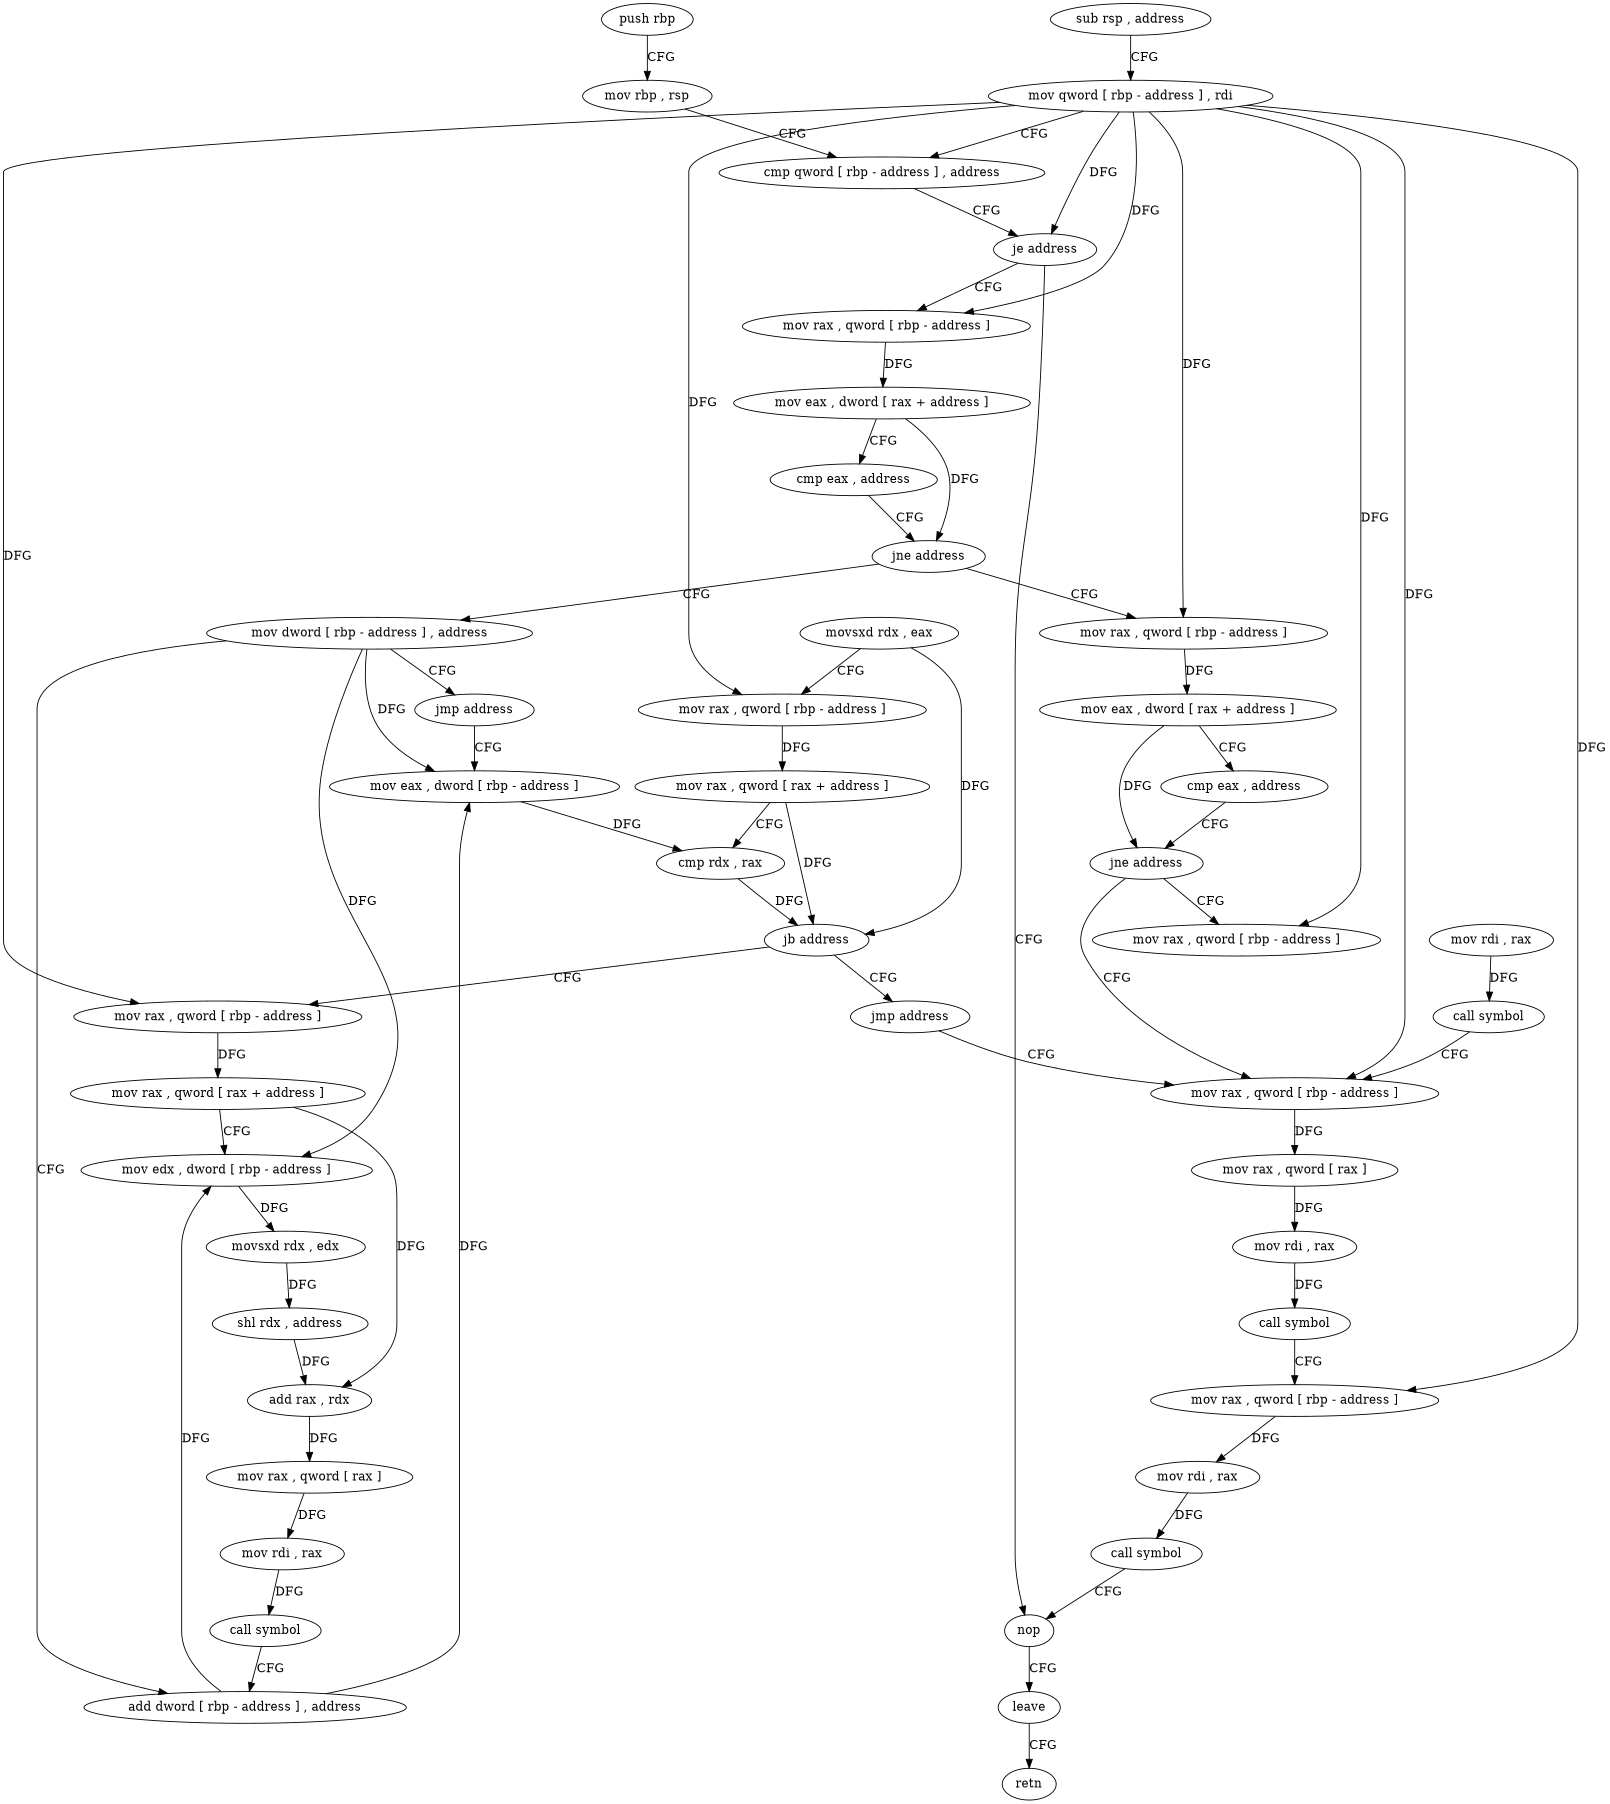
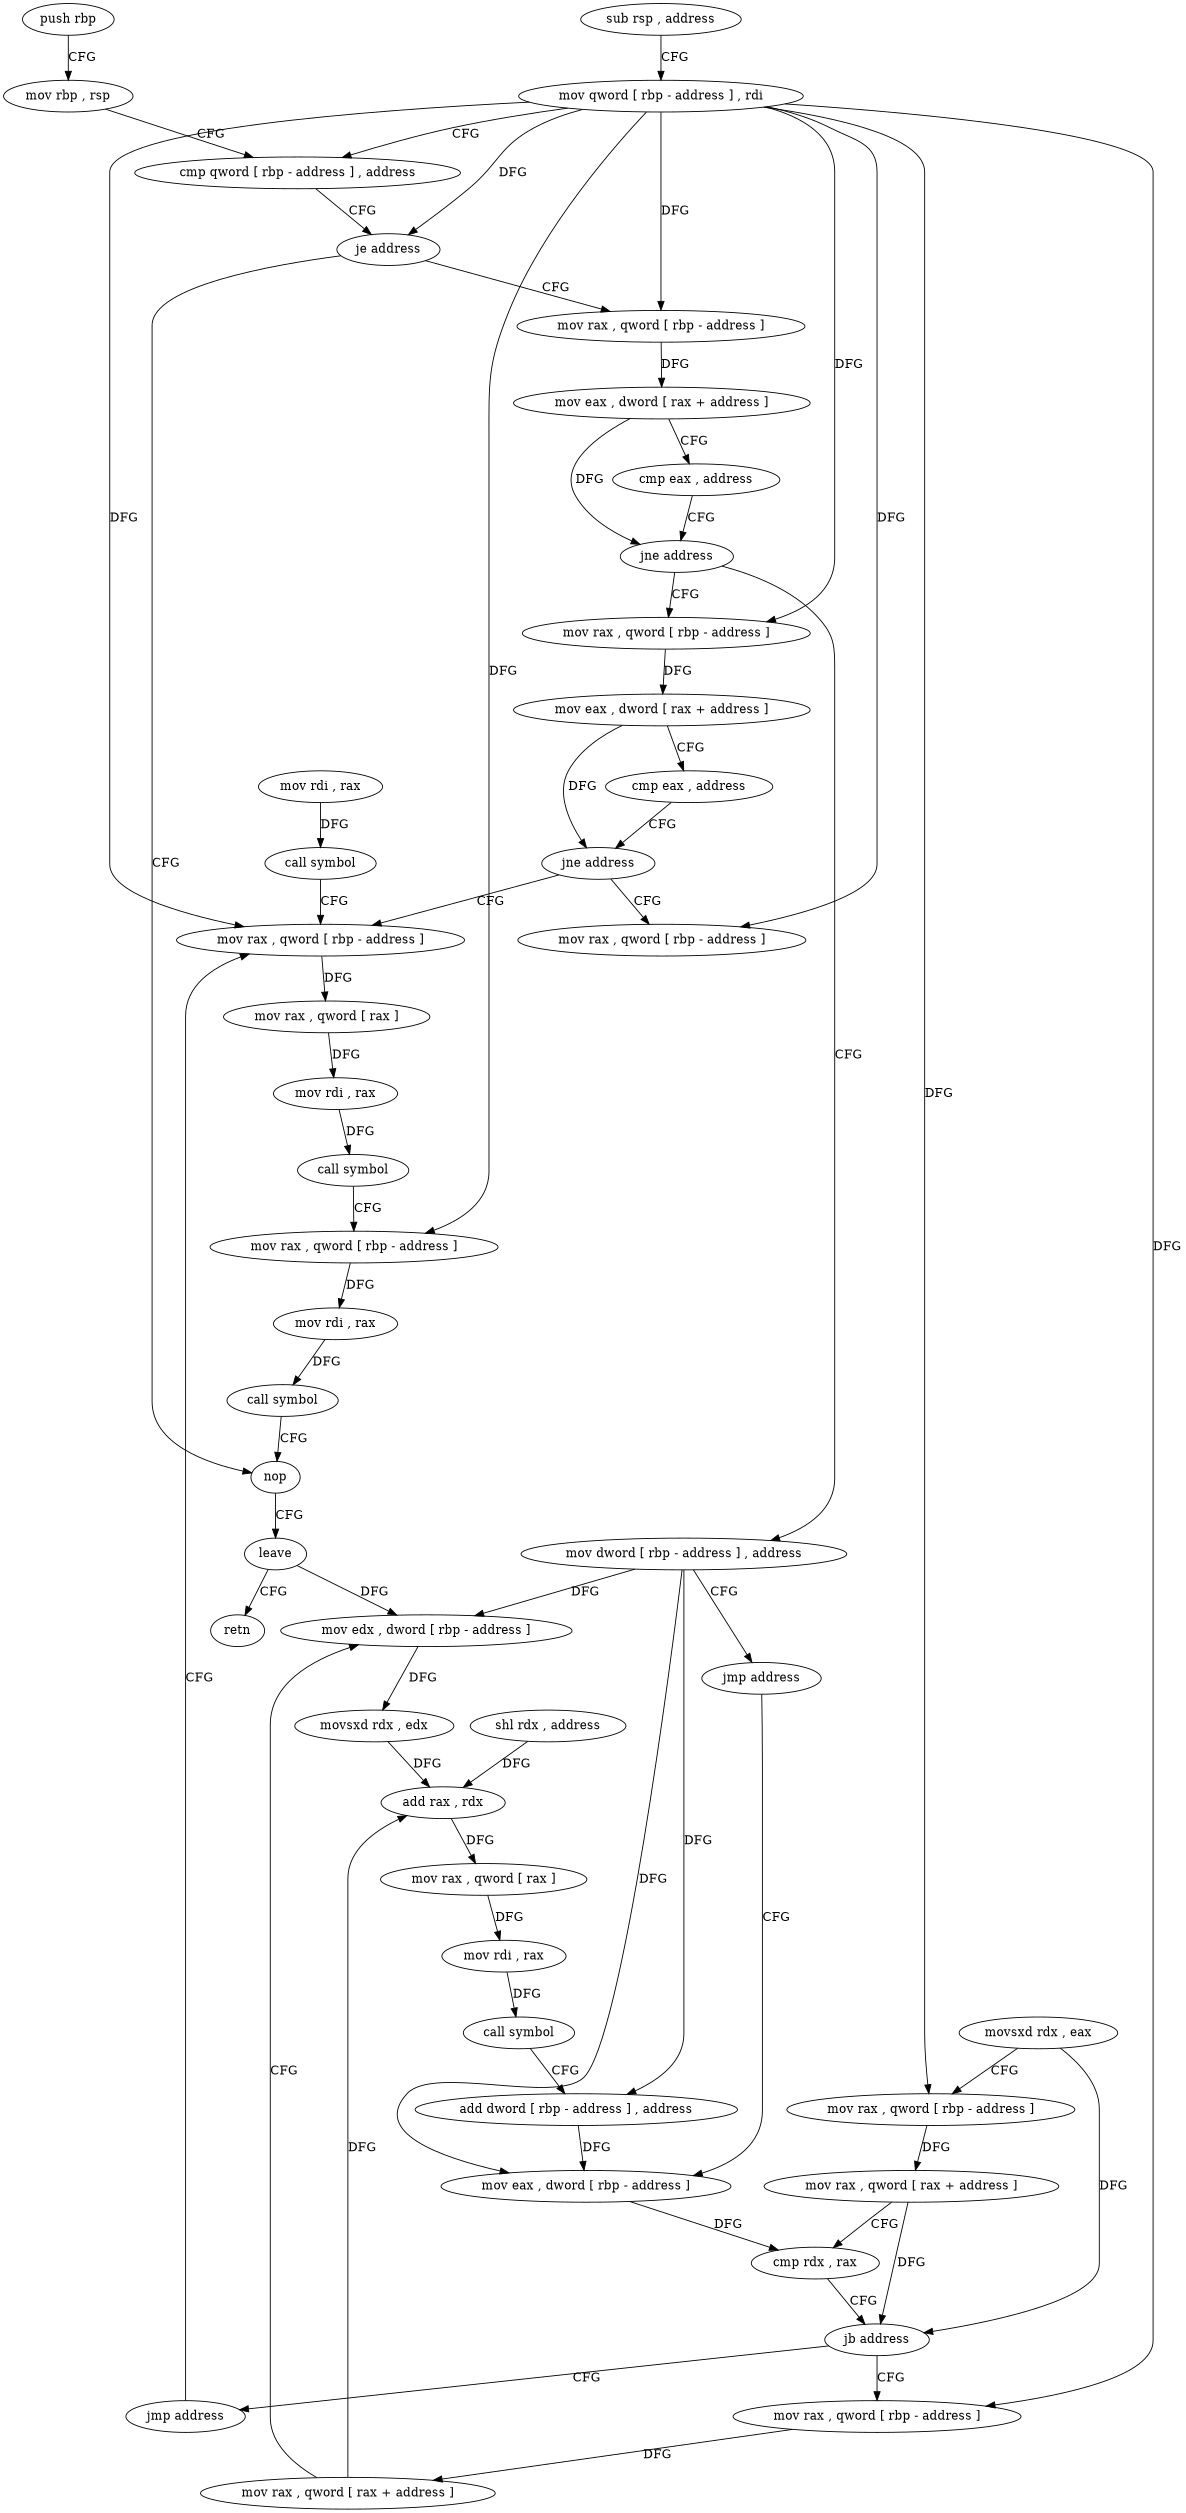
  digraph {
    n1 [label="push rbp"]
    n2 [label="mov rbp , rsp"]
    n3 [label="cmp qword [ rbp - address ] , address"]
    n4 [label="sub rsp , address"]
    n5 [label="mov qword [ rbp - address ] , rdi"]
    n6 [label="je address"]
    n7 [label="mov rax , qword [ rbp - address ]"]
    n8 [label="mov rax , qword [ rbp - address ]"]
    n9 [label="mov rax , qword [ rbp - address ]"]
    n10 [label="mov rax , qword [ rbp - address ]"]
    n11 [label="mov rax , qword [ rbp - address ]"]
    n12 [label="mov rax , qword [ rbp - address ]"]
    n13 [label="mov rax , qword [ rbp - address ]"]
    n14 [label=nop]
    n15 [label="mov eax , dword [ rax + address ]"]
    n16 [label="mov eax , dword [ rax + address ]"]
    n17 [label="mov rax , qword [ rax ]"]
    n18 [label="mov rdi , rax"]
    n19 [label="mov rax , qword [ rax + address ]"]
    n20 [label="mov rax , qword [ rax + address ]"]
    n21 [label=leave]
    n22 [label=retn]
    n23 [label="cmp eax , address"]
    n24 [label="jne address"]
    n25 [label="mov dword [ rbp - address ] , address"]
    n26 [label="jmp address"]
    n27 [label="mov eax , dword [ rbp - address ]"]
    n28 [label="mov edx , dword [ rbp - address ]"]
    n29 [label="add dword [ rbp - address ] , address"]
    n30 [label="cmp eax , address"]
    n31 [label="jne address"]
    n32 [label="cmp rdx , rax"]
    n33 [label="movsxd rdx , edx"]
    n34 [label="mov rdi , rax"]
    n35 [label="movsxd rdx , eax"]
    n36 [label="jb address"]
    n37 [label="call symbol"]
    n38 [label="call symbol"]
    n39 [label="mov rdi , rax"]
    n40 [label="call symbol"]
    n41 [label="jmp address"]
    n42 [label="add rax , rdx"]
    n43 [label="mov rax , qword [ rax ]"]
    n44 [label="shl rdx , address"]
    n45 [label="mov rdi , rax"]
    n46 [label="call symbol"]
    n1 -> n2 [label=CFG]
    n2 -> n3 [label=CFG]
    n3 -> n6 [label=CFG]
    n4 -> n5 [label=CFG]
    n5 -> n3 [label=CFG]
    n5 -> n6 [label=DFG]
    n5 -> n7 [label=DFG]
    n5 -> n8 [label=DFG]
    n5 -> n9 [label=DFG]
    n5 -> n10 [label=DFG]
    n5 -> n11 [label=DFG]
    n5 -> n12 [label=DFG]
    n5 -> n13 [label=DFG]
    n6 -> n7 [label=CFG]
    n6 -> n14 [label=CFG]
    n7 -> n15 [label=DFG]
    n8 -> n16 [label=DFG]
    n9 -> n17 [label=DFG]
    n11 -> n18 [label=DFG]
    n12 -> n19 [label=DFG]
    n13 -> n20 [label=DFG]
    n14 -> n21 [label=CFG]
    n15 -> n23 [label=CFG]
    n15 -> n24 [label=DFG]
    n16 -> n30 [label=CFG]
    n16 -> n31 [label=DFG]
    n17 -> n34 [label=DFG]
    n18 -> n38 [label=DFG]
    n19 -> n32 [label=CFG]
    n19 -> n36 [label=DFG]
    n20 -> n28 [label=CFG]
    n20 -> n42 [label=DFG]
    n21 -> n22 [label=CFG]
    n23 -> n24 [label=CFG]
    n24 -> n8 [label=CFG]
    n24 -> n25 [label=CFG]
    n25 -> n26 [label=CFG]
    n25 -> n27 [label=DFG]
    n25 -> n28 [label=DFG]
-   n25 -> n29 [label=CFG]
+   n25 -> n29 [label=DFG]
    n26 -> n27 [label=CFG]
    n27 -> n32 [label=DFG]
    n28 -> n33 [label=DFG]
    n29 -> n27 [label=DFG]
-   n29 -> n28 [label=DFG]
+   n21 -> n28 [label=DFG]
    n30 -> n31 [label=CFG]
    n31 -> n9 [label=CFG]
    n31 -> n10 [label=CFG]
-   n32 -> n36 [label=DFG]
-   n33 -> n44 [label=DFG]
+   n32 -> n36 [label=CFG]
+   n33 -> n42 [label=DFG]
    n34 -> n37 [label=DFG]
    n35 -> n12 [label=CFG]
    n35 -> n36 [label=DFG]
    n36 -> n13 [label=CFG]
    n36 -> n41 [label=CFG]
    n37 -> n11 [label=CFG]
    n38 -> n14 [label=CFG]
    n39 -> n40 [label=DFG]
    n40 -> n9 [label=CFG]
    n41 -> n9 [label=CFG]
    n42 -> n43 [label=DFG]
    n43 -> n45 [label=DFG]
    n44 -> n42 [label=DFG]
    n45 -> n46 [label=DFG]
    n46 -> n29 [label=CFG]
  }
